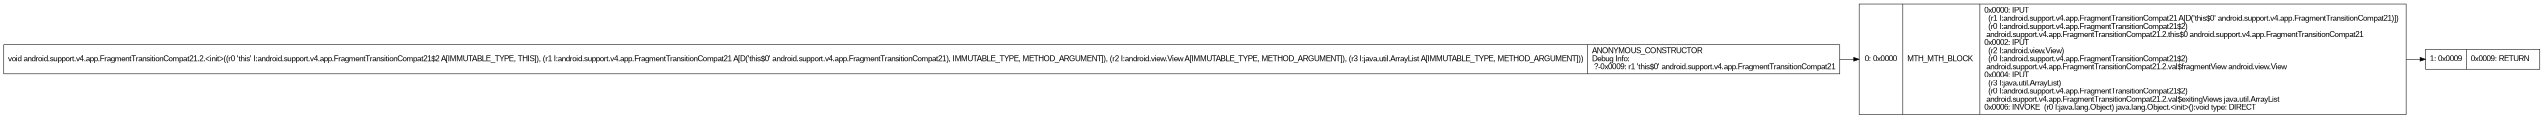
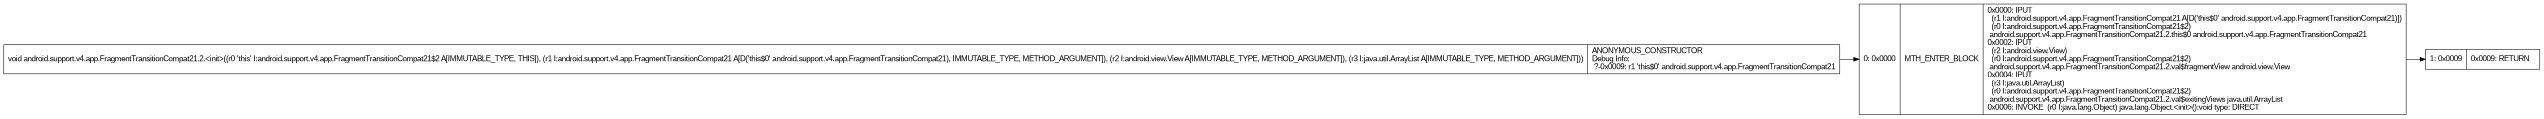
  digraph {
    rankdir=LR
    fontname="Liberation Sans"
    node [shape=record fontname="Liberation Sans"]
    edge [fontname="Liberation Sans"]
-   n1 [label="{0\:\ 0x0000|MTH_MTH_BLOCK\l|0x0000: IPUT  \l  (r1 I:android.support.v4.app.FragmentTransitionCompat21 A[D('this$0' android.support.v4.app.FragmentTransitionCompat21)])\l  (r0 I:android.support.v4.app.FragmentTransitionCompat21$2)\l android.support.v4.app.FragmentTransitionCompat21.2.this$0 android.support.v4.app.FragmentTransitionCompat21 \l0x0002: IPUT  \l  (r2 I:android.view.View)\l  (r0 I:android.support.v4.app.FragmentTransitionCompat21$2)\l android.support.v4.app.FragmentTransitionCompat21.2.val$fragmentView android.view.View \l0x0004: IPUT  \l  (r3 I:java.util.ArrayList)\l  (r0 I:android.support.v4.app.FragmentTransitionCompat21$2)\l android.support.v4.app.FragmentTransitionCompat21.2.val$exitingViews java.util.ArrayList \l0x0006: INVOKE  (r0 I:java.lang.Object) java.lang.Object.\<init\>():void type: DIRECT \l}"]
+   n1 [label="{0\:\ 0x0000|MTH_ENTER_BLOCK\l|0x0000: IPUT  \l  (r1 I:android.support.v4.app.FragmentTransitionCompat21 A[D('this$0' android.support.v4.app.FragmentTransitionCompat21)])\l  (r0 I:android.support.v4.app.FragmentTransitionCompat21$2)\l android.support.v4.app.FragmentTransitionCompat21.2.this$0 android.support.v4.app.FragmentTransitionCompat21 \l0x0002: IPUT  \l  (r2 I:android.view.View)\l  (r0 I:android.support.v4.app.FragmentTransitionCompat21$2)\l android.support.v4.app.FragmentTransitionCompat21.2.val$fragmentView android.view.View \l0x0004: IPUT  \l  (r3 I:java.util.ArrayList)\l  (r0 I:android.support.v4.app.FragmentTransitionCompat21$2)\l android.support.v4.app.FragmentTransitionCompat21.2.val$exitingViews java.util.ArrayList \l0x0006: INVOKE  (r0 I:java.lang.Object) java.lang.Object.\<init\>():void type: DIRECT \l}"]
    n2 [label="{1\:\ 0x0009|0x0009: RETURN   \l}"]
    n3 [label="{void android.support.v4.app.FragmentTransitionCompat21.2.\<init\>((r0 'this' I:android.support.v4.app.FragmentTransitionCompat21$2 A[IMMUTABLE_TYPE, THIS]), (r1 I:android.support.v4.app.FragmentTransitionCompat21 A[D('this$0' android.support.v4.app.FragmentTransitionCompat21), IMMUTABLE_TYPE, METHOD_ARGUMENT]), (r2 I:android.view.View A[IMMUTABLE_TYPE, METHOD_ARGUMENT]), (r3 I:java.util.ArrayList A[IMMUTABLE_TYPE, METHOD_ARGUMENT]))  | ANONYMOUS_CONSTRUCTOR\lDebug Info:\l  ?\-0x0009: r1 'this$0' android.support.v4.app.FragmentTransitionCompat21\l}"]
    n1 -> n2
    n3 -> n1
  }
